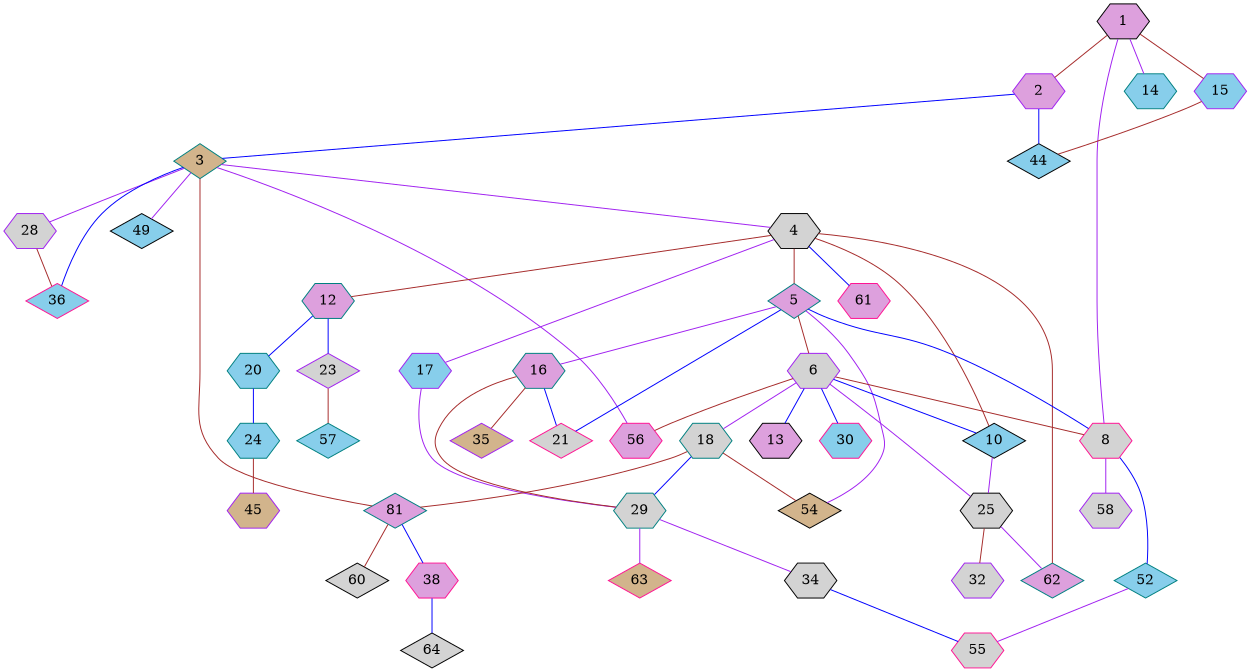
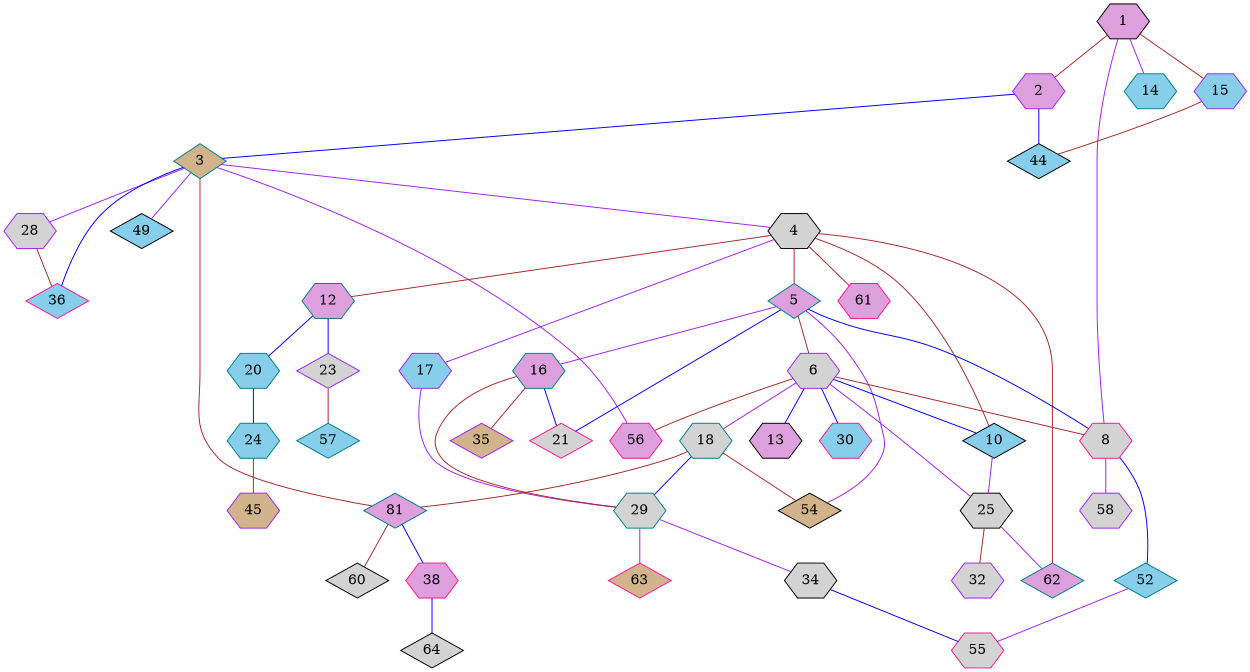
  graph {
    node [color=teal fillcolor=lightgrey shape=hexagon style=filled]
    edge [color=brown]
    1 [color=black fillcolor=plum super="+46"]
    2 [color=purple fillcolor=plum super="+29"]
    8 [color=deeppink super="+9"]
    14 [fillcolor=skyblue]
    15 [color=purple fillcolor=skyblue super="+27"]
    3 [fillcolor=tan shape=diamond super="+7"]
    44 [color=black fillcolor=skyblue shape=diamond]
    52 [fillcolor=skyblue shape=diamond]
    58 [color=purple]
    4 [color=black super="+19"]
    28 [color=purple]
    n12 [fillcolor=plum label=81 shape=diamond super="+37"]
    36 [color=deeppink fillcolor=skyblue shape=diamond]
    49 [color=black fillcolor=skyblue shape=diamond]
    56 [color=deeppink fillcolor=plum]
    5 [fillcolor=plum shape=diamond super="+51"]
    10 [color=black fillcolor=skyblue shape=diamond]
    12 [fillcolor=plum super="+50"]
    17 [color=purple fillcolor=skyblue super="+48"]
    61 [color=deeppink fillcolor=plum]
    62 [fillcolor=plum shape=diamond]
    38 [color=deeppink fillcolor=plum super="+39"]
    60 [color=black shape=diamond]
    6 [color=purple super="+11"]
    16 [fillcolor=plum super="+41"]
    21 [color=deeppink shape=diamond super="+47"]
    54 [color=black fillcolor=tan shape=diamond]
    25 [color=black super="+26"]
    20 [fillcolor=skyblue super="+40"]
    23 [color=purple shape=diamond super="+43"]
    n31 [label=29 super="+53"]
    13 [color=black fillcolor=plum]
    18 [super="+33"]
    30 [color=deeppink fillcolor=skyblue super="+59"]
    35 [color=purple fillcolor=tan shape=diamond]
    32 [color=purple]
    55 [color=deeppink]
    24 [fillcolor=skyblue super="+42"]
    57 [fillcolor=skyblue shape=diamond]
    34 [color=black]
    63 [color=deeppink fillcolor=tan shape=diamond]
    45 [color=purple fillcolor=tan]
    64 [color=black shape=diamond]
    1 -- 2
    1 -- 8 [color=purple]
    1 -- 14 [color=purple]
    1 -- 15
    2 -- 3 [color=blue]
    2 -- 44 [color=blue]
    8 -- 52 [color=blue]
    8 -- 58 [color=purple]
    15 -- 44
    3 -- 4 [color=purple]
    3 -- 28 [color=purple]
    3 -- n12
    3 -- 36 [color=blue]
    3 -- 49 [color=purple]
    3 -- 56 [color=purple]
    52 -- 55 [color=purple]
    4 -- 5
    4 -- 10
    4 -- 12
    4 -- 17 [color=purple]
-   4 -- 61 [color=blue]
+   4 -- 61
    4 -- 62
    28 -- 36
    n12 -- 38 [color=blue]
    n12 -- 60
    5 -- 8 [color=blue]
    5 -- 6
    5 -- 16 [color=purple]
    5 -- 21 [color=blue]
    5 -- 54 [color=purple]
    10 -- 25 [color=purple]
    12 -- 20 [color=blue]
    12 -- 23 [color=blue]
    17 -- n31 [color=purple]
    38 -- 64 [color=blue]
    6 -- 8
    6 -- 56
    6 -- 10 [color=blue]
    6 -- 25 [color=purple]
    6 -- 13 [color=blue]
    6 -- 18 [color=purple]
    6 -- 30 [color=blue]
    16 -- 21 [color=blue]
    16 -- n31
    16 -- 35
    25 -- 62 [color=purple]
    25 -- 32
    20 -- 24 [color=blue]
    23 -- 57
    n31 -- 34 [color=purple]
    n31 -- 63 [color=purple]
    18 -- n12
    18 -- 54
    18 -- n31 [color=blue]
    24 -- 45
    34 -- 55 [color=blue]
  }
